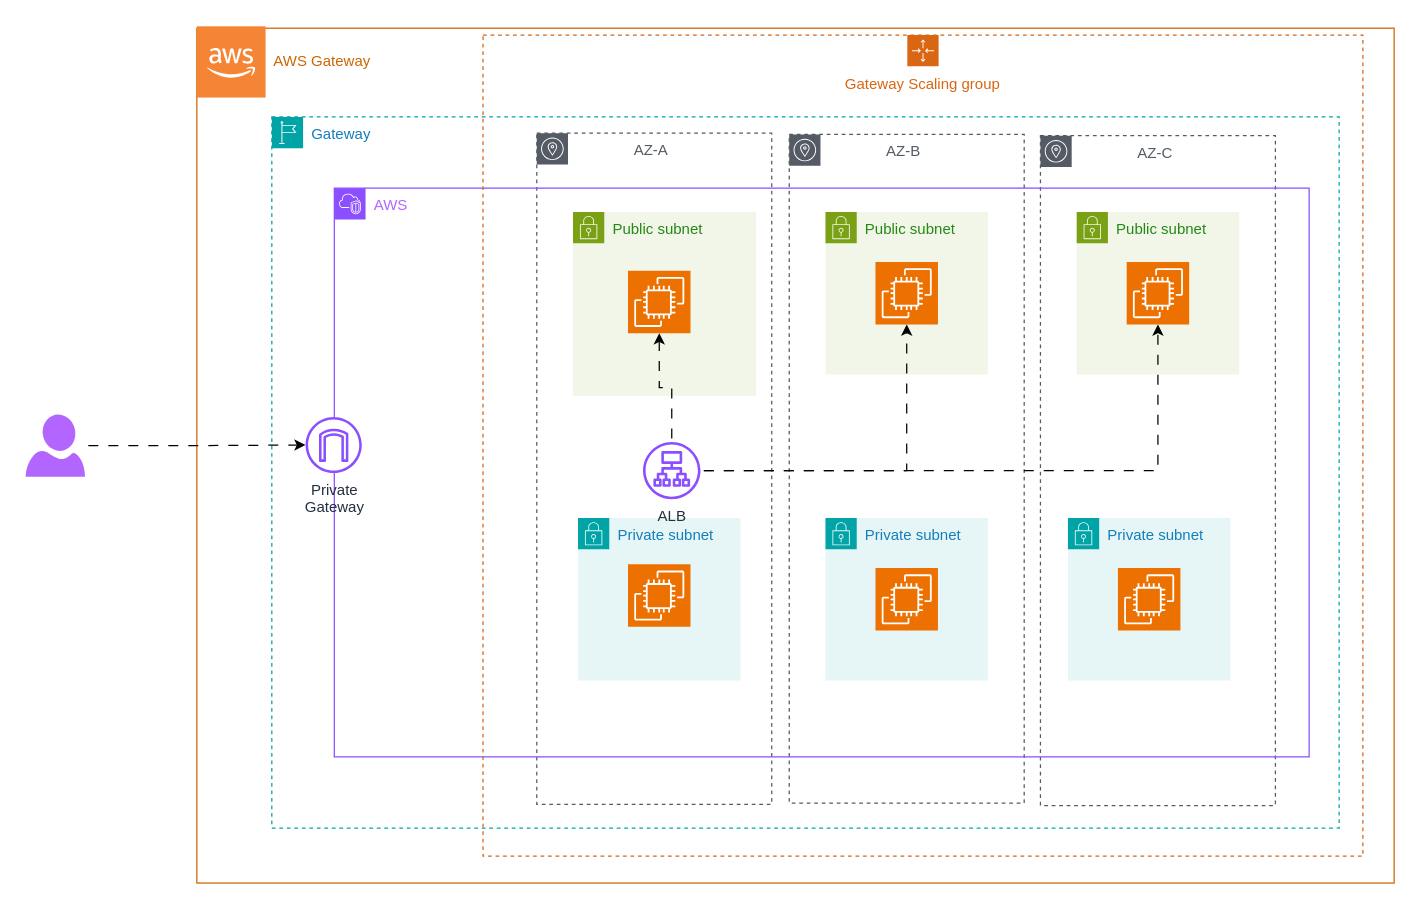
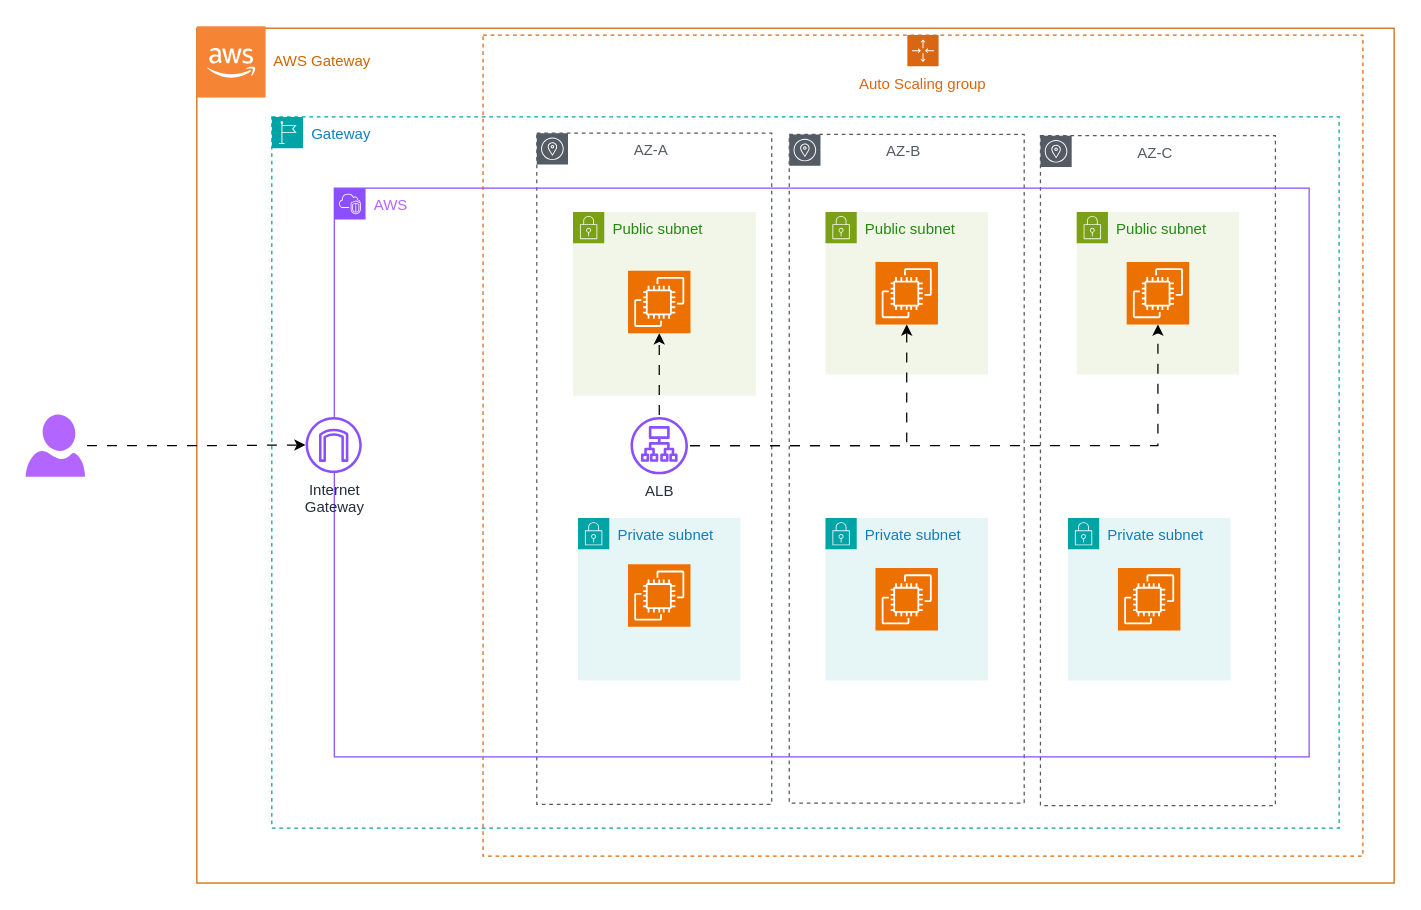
  <mxCell id="0" />
  <mxCell id="1" parent="0" />
  <mxCell id="2" value="" style="rounded=0;whiteSpace=wrap;html=1;fillColor=none;strokeColor=#CC6600;" vertex="1" parent="1"><mxGeometry x="157" y="22" width="958" height="684" as="geometry" /></mxCell>
  <mxCell id="3" value="" style="outlineConnect=0;dashed=0;verticalLabelPosition=bottom;verticalAlign=top;align=center;html=1;shape=mxgraph.aws3.cloud_2;fillColor=#F58534;gradientColor=none;" vertex="1" parent="1"><mxGeometry x="157" y="20.5" width="55" height="57" as="geometry" /></mxCell>
  <mxCell id="4" value="Gateway" style="points=[[0,0],[0.25,0],[0.5,0],[0.75,0],[1,0],[1,0.25],[1,0.5],[1,0.75],[1,1],[0.75,1],[0.5,1],[0.25,1],[0,1],[0,0.75],[0,0.5],[0,0.25]];outlineConnect=0;gradientColor=none;html=1;whiteSpace=wrap;fontSize=12;fontStyle=0;container=0;pointerEvents=0;collapsible=0;recursiveResize=0;shape=mxgraph.aws4.group;grIcon=mxgraph.aws4.group_region;strokeColor=#00A4A6;fillColor=none;verticalAlign=top;align=left;spacingLeft=30;fontColor=#147EBA;dashed=1;" vertex="1" parent="1"><mxGeometry x="217" y="93" width="854" height="569" as="geometry" /></mxCell>
  <mxCell id="5" style="edgeStyle=orthogonalEdgeStyle;rounded=0;orthogonalLoop=1;jettySize=auto;html=1;flowAnimation=1;" edge="1" parent="1" source="6" target="18"><mxGeometry relative="1" as="geometry" /></mxCell>
  <mxCell id="6" value="" style="verticalLabelPosition=bottom;html=1;verticalAlign=top;align=center;strokeColor=none;fillColor=#B266FF;shape=mxgraph.azure.user;" vertex="1" parent="1"><mxGeometry x="20" y="331" width="47.5" height="50" as="geometry" /></mxCell>
  <mxCell id="7" value="&amp;nbsp; &amp;nbsp; &amp;nbsp; &amp;nbsp; &amp;nbsp; &amp;nbsp; &amp;nbsp; AZ-A" style="sketch=0;outlineConnect=0;gradientColor=none;html=1;whiteSpace=wrap;fontSize=12;fontStyle=0;shape=mxgraph.aws4.group;grIcon=mxgraph.aws4.group_availability_zone;strokeColor=#545B64;fillColor=none;verticalAlign=top;align=left;spacingLeft=30;fontColor=#545B64;dashed=1;" vertex="1" parent="1"><mxGeometry x="429" y="106" width="188" height="537" as="geometry" /></mxCell>
  <mxCell id="8" value="&amp;nbsp; &amp;nbsp; &amp;nbsp; &amp;nbsp; &amp;nbsp; &amp;nbsp; &amp;nbsp; AZ-B" style="sketch=0;outlineConnect=0;gradientColor=none;html=1;whiteSpace=wrap;fontSize=12;fontStyle=0;shape=mxgraph.aws4.group;grIcon=mxgraph.aws4.group_availability_zone;strokeColor=#545B64;fillColor=none;verticalAlign=top;align=left;spacingLeft=30;fontColor=#545B64;dashed=1;" vertex="1" parent="1"><mxGeometry x="631" y="107" width="188" height="535" as="geometry" /></mxCell>
  <mxCell id="9" value="&amp;nbsp; &amp;nbsp; &amp;nbsp; &amp;nbsp; &amp;nbsp; &amp;nbsp; &amp;nbsp; AZ-C" style="sketch=0;outlineConnect=0;gradientColor=none;html=1;whiteSpace=wrap;fontSize=12;fontStyle=0;shape=mxgraph.aws4.group;grIcon=mxgraph.aws4.group_availability_zone;strokeColor=#545B64;fillColor=none;verticalAlign=top;align=left;spacingLeft=30;fontColor=#545B64;dashed=1;" vertex="1" parent="1"><mxGeometry x="832" y="108" width="188" height="536" as="geometry" /></mxCell>
  <mxCell id="10" value="Public subnet" style="points=[[0,0],[0.25,0],[0.5,0],[0.75,0],[1,0],[1,0.25],[1,0.5],[1,0.75],[1,1],[0.75,1],[0.5,1],[0.25,1],[0,1],[0,0.75],[0,0.5],[0,0.25]];outlineConnect=0;gradientColor=none;html=1;whiteSpace=wrap;fontSize=12;fontStyle=0;container=1;pointerEvents=0;collapsible=0;recursiveResize=0;shape=mxgraph.aws4.group;grIcon=mxgraph.aws4.group_security_group;grStroke=0;strokeColor=#7AA116;fillColor=#F2F6E8;verticalAlign=top;align=left;spacingLeft=30;fontColor=#248814;dashed=0;" vertex="1" parent="1"><mxGeometry x="458" y="169" width="146.5" height="147" as="geometry" /></mxCell>
  <mxCell id="11" value="Public subnet" style="points=[[0,0],[0.25,0],[0.5,0],[0.75,0],[1,0],[1,0.25],[1,0.5],[1,0.75],[1,1],[0.75,1],[0.5,1],[0.25,1],[0,1],[0,0.75],[0,0.5],[0,0.25]];outlineConnect=0;gradientColor=none;html=1;whiteSpace=wrap;fontSize=12;fontStyle=0;container=1;pointerEvents=0;collapsible=0;recursiveResize=0;shape=mxgraph.aws4.group;grIcon=mxgraph.aws4.group_security_group;grStroke=0;strokeColor=#7AA116;fillColor=#F2F6E8;verticalAlign=top;align=left;spacingLeft=30;fontColor=#248814;dashed=0;" vertex="1" parent="1"><mxGeometry x="660" y="169" width="130" height="130" as="geometry" /></mxCell>
  <mxCell id="12" value="Public subnet" style="points=[[0,0],[0.25,0],[0.5,0],[0.75,0],[1,0],[1,0.25],[1,0.5],[1,0.75],[1,1],[0.75,1],[0.5,1],[0.25,1],[0,1],[0,0.75],[0,0.5],[0,0.25]];outlineConnect=0;gradientColor=none;html=1;whiteSpace=wrap;fontSize=12;fontStyle=0;container=1;pointerEvents=0;collapsible=0;recursiveResize=0;shape=mxgraph.aws4.group;grIcon=mxgraph.aws4.group_security_group;grStroke=0;strokeColor=#7AA116;fillColor=#F2F6E8;verticalAlign=top;align=left;spacingLeft=30;fontColor=#248814;dashed=0;" vertex="1" parent="1"><mxGeometry x="861" y="169" width="130" height="130" as="geometry" /></mxCell>
  <mxCell id="13" value="" style="sketch=0;points=[[0,0,0],[0.25,0,0],[0.5,0,0],[0.75,0,0],[1,0,0],[0,1,0],[0.25,1,0],[0.5,1,0],[0.75,1,0],[1,1,0],[0,0.25,0],[0,0.5,0],[0,0.75,0],[1,0.25,0],[1,0.5,0],[1,0.75,0]];outlineConnect=0;fontColor=#232F3E;fillColor=#ED7100;strokeColor=#ffffff;dashed=0;verticalLabelPosition=bottom;verticalAlign=top;align=center;html=1;fontSize=12;fontStyle=0;aspect=fixed;shape=mxgraph.aws4.resourceIcon;resIcon=mxgraph.aws4.ec2;" vertex="1" parent="12"><mxGeometry x="40" y="40" width="50" height="50" as="geometry" /></mxCell>
  <mxCell id="14" value="&lt;font color=&quot;#cc6600&quot;&gt;AWS Gateway&lt;/font&gt;" style="text;html=1;align=center;verticalAlign=middle;whiteSpace=wrap;rounded=0;" vertex="1" parent="1"><mxGeometry x="212" y="34" width="91" height="30" as="geometry" /></mxCell>
  <mxCell id="15" value="" style="sketch=0;points=[[0,0,0],[0.25,0,0],[0.5,0,0],[0.75,0,0],[1,0,0],[0,1,0],[0.25,1,0],[0.5,1,0],[0.75,1,0],[1,1,0],[0,0.25,0],[0,0.5,0],[0,0.75,0],[1,0.25,0],[1,0.5,0],[1,0.75,0]];outlineConnect=0;fontColor=#232F3E;fillColor=#ED7100;strokeColor=#ffffff;dashed=0;verticalLabelPosition=bottom;verticalAlign=top;align=center;html=1;fontSize=12;fontStyle=0;aspect=fixed;shape=mxgraph.aws4.resourceIcon;resIcon=mxgraph.aws4.ec2;" vertex="1" parent="1"><mxGeometry x="700" y="209" width="50" height="50" as="geometry" /></mxCell>
  <mxCell id="16" value="&lt;font color=&quot;#b266ff&quot;&gt;AWS&lt;/font&gt;" style="points=[[0,0],[0.25,0],[0.5,0],[0.75,0],[1,0],[1,0.25],[1,0.5],[1,0.75],[1,1],[0.75,1],[0.5,1],[0.25,1],[0,1],[0,0.75],[0,0.5],[0,0.25]];outlineConnect=0;gradientColor=none;html=1;whiteSpace=wrap;fontSize=12;fontStyle=0;container=1;pointerEvents=0;collapsible=0;recursiveResize=0;shape=mxgraph.aws4.group;grIcon=mxgraph.aws4.group_vpc2;strokeColor=#8C4FFF;fillColor=none;verticalAlign=top;align=left;spacingLeft=30;fontColor=#AAB7B8;dashed=0;" vertex="1" parent="1"><mxGeometry x="267" y="150" width="780" height="455" as="geometry" /></mxCell>
  <mxCell id="17" value="" style="ellipse;whiteSpace=wrap;html=1;aspect=fixed;fillColor=default;strokeColor=none;" vertex="1" parent="16"><mxGeometry x="-23" y="183" width="45" height="45" as="geometry" /></mxCell>
- <mxCell id="18" value="Private&lt;br&gt;Gateway" style="sketch=0;outlineConnect=0;fontColor=#232F3E;gradientColor=none;fillColor=#8C4FFF;strokeColor=none;dashed=0;verticalLabelPosition=bottom;verticalAlign=top;align=center;html=1;fontSize=12;fontStyle=0;aspect=fixed;pointerEvents=1;shape=mxgraph.aws4.internet_gateway;" vertex="1" parent="16"><mxGeometry x="-23" y="183" width="45" height="45" as="geometry" /></mxCell>
+ <mxCell id="18" value="Internet&lt;br&gt;Gateway" style="sketch=0;outlineConnect=0;fontColor=#232F3E;gradientColor=none;fillColor=#8C4FFF;strokeColor=none;dashed=0;verticalLabelPosition=bottom;verticalAlign=top;align=center;html=1;fontSize=12;fontStyle=0;aspect=fixed;pointerEvents=1;shape=mxgraph.aws4.internet_gateway;" vertex="1" parent="16"><mxGeometry x="-23" y="183" width="45" height="45" as="geometry" /></mxCell>
  <mxCell id="19" value="Private subnet" style="points=[[0,0],[0.25,0],[0.5,0],[0.75,0],[1,0],[1,0.25],[1,0.5],[1,0.75],[1,1],[0.75,1],[0.5,1],[0.25,1],[0,1],[0,0.75],[0,0.5],[0,0.25]];outlineConnect=0;gradientColor=none;html=1;whiteSpace=wrap;fontSize=12;fontStyle=0;container=1;pointerEvents=0;collapsible=0;recursiveResize=0;shape=mxgraph.aws4.group;grIcon=mxgraph.aws4.group_security_group;grStroke=0;strokeColor=#00A4A6;fillColor=#E6F6F7;verticalAlign=top;align=left;spacingLeft=30;fontColor=#147EBA;dashed=0;aspect=fixed;" vertex="1" parent="16"><mxGeometry x="195" y="264" width="130" height="130" as="geometry" /></mxCell>
  <mxCell id="20" value="" style="sketch=0;points=[[0,0,0],[0.25,0,0],[0.5,0,0],[0.75,0,0],[1,0,0],[0,1,0],[0.25,1,0],[0.5,1,0],[0.75,1,0],[1,1,0],[0,0.25,0],[0,0.5,0],[0,0.75,0],[1,0.25,0],[1,0.5,0],[1,0.75,0]];outlineConnect=0;fontColor=#232F3E;fillColor=#ED7100;strokeColor=#ffffff;dashed=0;verticalLabelPosition=bottom;verticalAlign=top;align=center;html=1;fontSize=12;fontStyle=0;aspect=fixed;shape=mxgraph.aws4.resourceIcon;resIcon=mxgraph.aws4.ec2;" vertex="1" parent="19"><mxGeometry x="40" y="37" width="50" height="50" as="geometry" /></mxCell>
  <mxCell id="21" value="Private subnet" style="points=[[0,0],[0.25,0],[0.5,0],[0.75,0],[1,0],[1,0.25],[1,0.5],[1,0.75],[1,1],[0.75,1],[0.5,1],[0.25,1],[0,1],[0,0.75],[0,0.5],[0,0.25]];outlineConnect=0;gradientColor=none;html=1;whiteSpace=wrap;fontSize=12;fontStyle=0;container=1;pointerEvents=0;collapsible=0;recursiveResize=0;shape=mxgraph.aws4.group;grIcon=mxgraph.aws4.group_security_group;grStroke=0;strokeColor=#00A4A6;fillColor=#E6F6F7;verticalAlign=top;align=left;spacingLeft=30;fontColor=#147EBA;dashed=0;aspect=fixed;" vertex="1" parent="16"><mxGeometry x="393" y="264" width="130" height="130" as="geometry" /></mxCell>
  <mxCell id="22" value="" style="sketch=0;points=[[0,0,0],[0.25,0,0],[0.5,0,0],[0.75,0,0],[1,0,0],[0,1,0],[0.25,1,0],[0.5,1,0],[0.75,1,0],[1,1,0],[0,0.25,0],[0,0.5,0],[0,0.75,0],[1,0.25,0],[1,0.5,0],[1,0.75,0]];outlineConnect=0;fontColor=#232F3E;fillColor=#ED7100;strokeColor=#ffffff;dashed=0;verticalLabelPosition=bottom;verticalAlign=top;align=center;html=1;fontSize=12;fontStyle=0;aspect=fixed;shape=mxgraph.aws4.resourceIcon;resIcon=mxgraph.aws4.ec2;" vertex="1" parent="21"><mxGeometry x="40" y="40" width="50" height="50" as="geometry" /></mxCell>
  <mxCell id="23" value="Private subnet" style="points=[[0,0],[0.25,0],[0.5,0],[0.75,0],[1,0],[1,0.25],[1,0.5],[1,0.75],[1,1],[0.75,1],[0.5,1],[0.25,1],[0,1],[0,0.75],[0,0.5],[0,0.25]];outlineConnect=0;gradientColor=none;html=1;whiteSpace=wrap;fontSize=12;fontStyle=0;container=1;pointerEvents=0;collapsible=0;recursiveResize=0;shape=mxgraph.aws4.group;grIcon=mxgraph.aws4.group_security_group;grStroke=0;strokeColor=#00A4A6;fillColor=#E6F6F7;verticalAlign=top;align=left;spacingLeft=30;fontColor=#147EBA;dashed=0;aspect=fixed;" vertex="1" parent="16"><mxGeometry x="587" y="264" width="130" height="130" as="geometry" /></mxCell>
  <mxCell id="24" value="" style="sketch=0;points=[[0,0,0],[0.25,0,0],[0.5,0,0],[0.75,0,0],[1,0,0],[0,1,0],[0.25,1,0],[0.5,1,0],[0.75,1,0],[1,1,0],[0,0.25,0],[0,0.5,0],[0,0.75,0],[1,0.25,0],[1,0.5,0],[1,0.75,0]];outlineConnect=0;fontColor=#232F3E;fillColor=#ED7100;strokeColor=#ffffff;dashed=0;verticalLabelPosition=bottom;verticalAlign=top;align=center;html=1;fontSize=12;fontStyle=0;aspect=fixed;shape=mxgraph.aws4.resourceIcon;resIcon=mxgraph.aws4.ec2;" vertex="1" parent="23"><mxGeometry x="40" y="40" width="50" height="50" as="geometry" /></mxCell>
- <mxCell id="25" value="ALB" style="sketch=0;outlineConnect=0;fontColor=#232F3E;gradientColor=none;fillColor=#8C4FFF;strokeColor=none;dashed=0;verticalLabelPosition=bottom;verticalAlign=top;align=center;html=1;fontSize=12;fontStyle=0;aspect=fixed;pointerEvents=1;shape=mxgraph.aws4.application_load_balancer;" vertex="1" parent="16"><mxGeometry x="247" y="203" width="46" height="46" as="geometry" /></mxCell>
+ <mxCell id="25" value="ALB" style="sketch=0;outlineConnect=0;fontColor=#232F3E;gradientColor=none;fillColor=#8C4FFF;strokeColor=none;dashed=0;verticalLabelPosition=bottom;verticalAlign=top;align=center;html=1;fontSize=12;fontStyle=0;aspect=fixed;pointerEvents=1;shape=mxgraph.aws4.application_load_balancer;" vertex="1" parent="16"><mxGeometry x="237" y="183" width="46" height="46" as="geometry" /></mxCell>
  <mxCell id="26" style="edgeStyle=orthogonalEdgeStyle;rounded=0;orthogonalLoop=1;jettySize=auto;html=1;entryX=0.5;entryY=1;entryDx=0;entryDy=0;entryPerimeter=0;flowAnimation=1;" edge="1" parent="1" source="25" target="15"><mxGeometry relative="1" as="geometry" /></mxCell>
  <mxCell id="27" style="edgeStyle=orthogonalEdgeStyle;rounded=0;orthogonalLoop=1;jettySize=auto;html=1;flowAnimation=1;" edge="1" parent="1" source="25" target="13"><mxGeometry relative="1" as="geometry" /></mxCell>
  <mxCell id="28" style="edgeStyle=orthogonalEdgeStyle;rounded=0;orthogonalLoop=1;jettySize=auto;html=1;entryX=0.5;entryY=1;entryDx=0;entryDy=0;entryPerimeter=0;flowAnimation=1;" edge="1" parent="1" source="25" target="30"><mxGeometry relative="1" as="geometry" /></mxCell>
- <mxCell id="29" value="Gateway Scaling group" style="points=[[0,0],[0.25,0],[0.5,0],[0.75,0],[1,0],[1,0.25],[1,0.5],[1,0.75],[1,1],[0.75,1],[0.5,1],[0.25,1],[0,1],[0,0.75],[0,0.5],[0,0.25]];outlineConnect=0;gradientColor=none;html=1;whiteSpace=wrap;fontSize=12;fontStyle=0;container=1;pointerEvents=0;collapsible=0;recursiveResize=0;shape=mxgraph.aws4.groupCenter;grIcon=mxgraph.aws4.group_auto_scaling_group;grStroke=1;strokeColor=#D86613;fillColor=none;verticalAlign=top;align=center;fontColor=#D86613;dashed=1;spacingTop=25;" vertex="1" parent="1"><mxGeometry x="386" y="27.5" width="704" height="657" as="geometry" /></mxCell>
+ <mxCell id="29" value="Auto Scaling group" style="points=[[0,0],[0.25,0],[0.5,0],[0.75,0],[1,0],[1,0.25],[1,0.5],[1,0.75],[1,1],[0.75,1],[0.5,1],[0.25,1],[0,1],[0,0.75],[0,0.5],[0,0.25]];outlineConnect=0;gradientColor=none;html=1;whiteSpace=wrap;fontSize=12;fontStyle=0;container=1;pointerEvents=0;collapsible=0;recursiveResize=0;shape=mxgraph.aws4.groupCenter;grIcon=mxgraph.aws4.group_auto_scaling_group;grStroke=1;strokeColor=#D86613;fillColor=none;verticalAlign=top;align=center;fontColor=#D86613;dashed=1;spacingTop=25;" vertex="1" parent="1"><mxGeometry x="386" y="27.5" width="704" height="657" as="geometry" /></mxCell>
  <mxCell id="30" value="" style="sketch=0;points=[[0,0,0],[0.25,0,0],[0.5,0,0],[0.75,0,0],[1,0,0],[0,1,0],[0.25,1,0],[0.5,1,0],[0.75,1,0],[1,1,0],[0,0.25,0],[0,0.5,0],[0,0.75,0],[1,0.25,0],[1,0.5,0],[1,0.75,0]];outlineConnect=0;fontColor=#232F3E;fillColor=#ED7100;strokeColor=#ffffff;dashed=0;verticalLabelPosition=bottom;verticalAlign=top;align=center;html=1;fontSize=12;fontStyle=0;aspect=fixed;shape=mxgraph.aws4.resourceIcon;resIcon=mxgraph.aws4.ec2;" vertex="1" parent="29"><mxGeometry x="116" y="188.5" width="50" height="50" as="geometry" /></mxCell>
